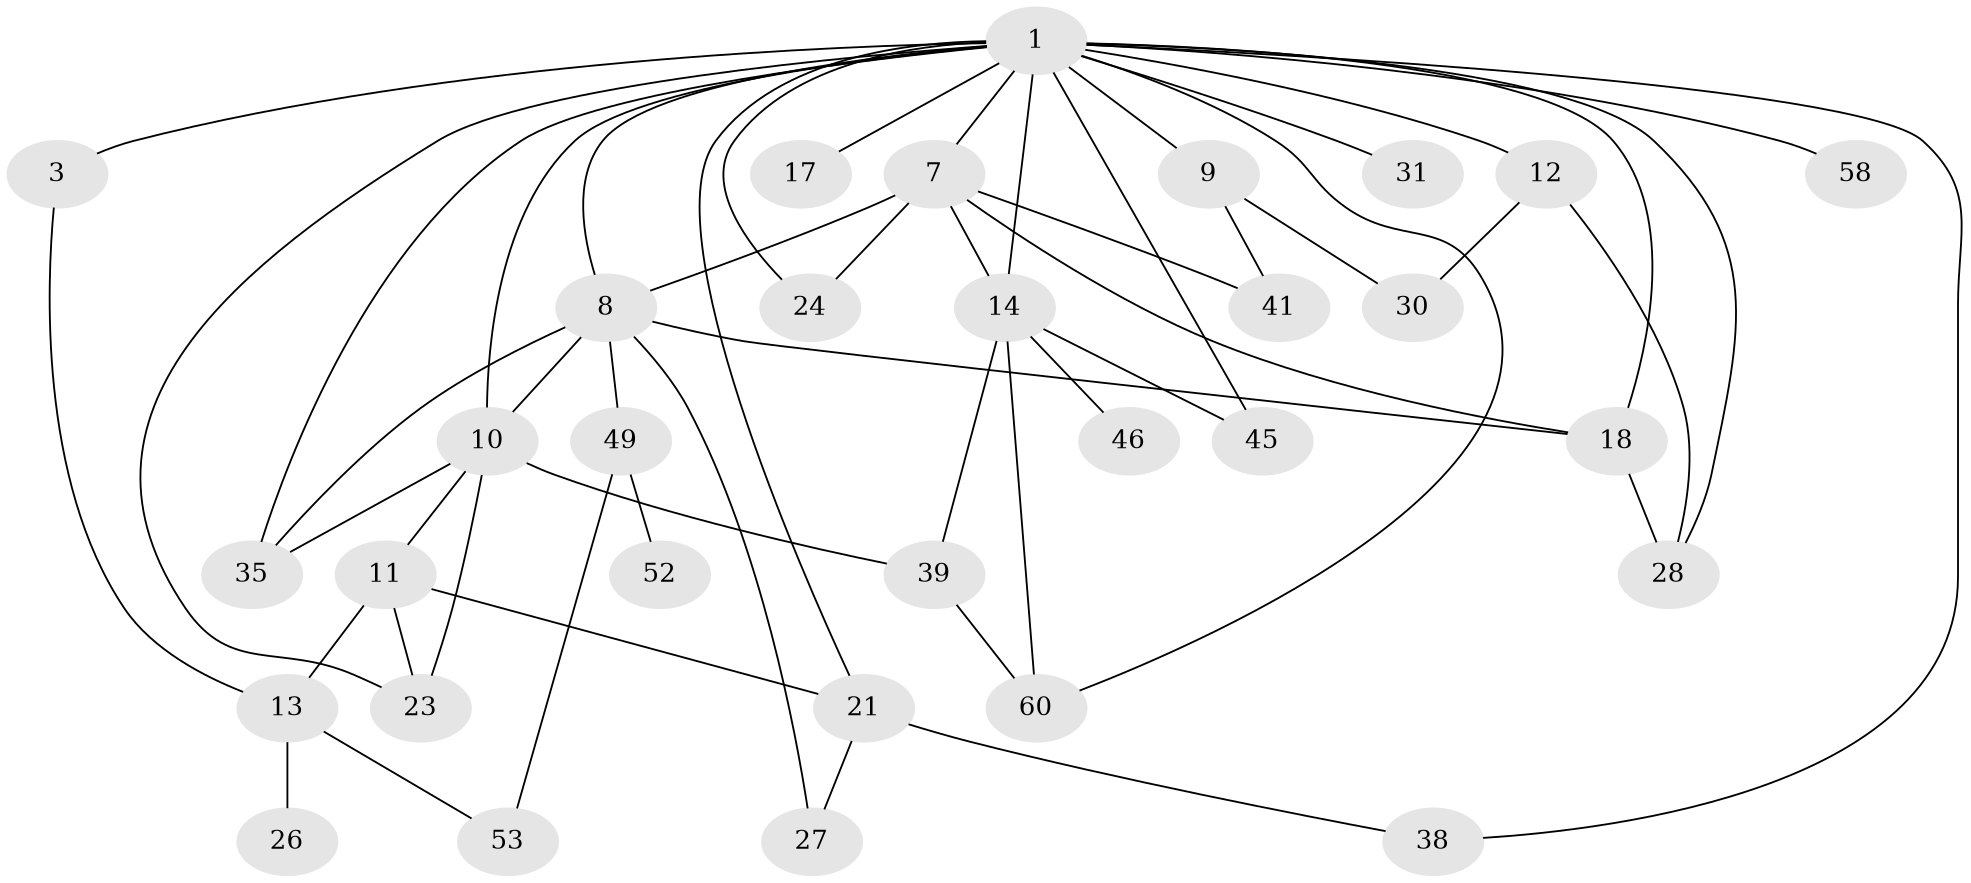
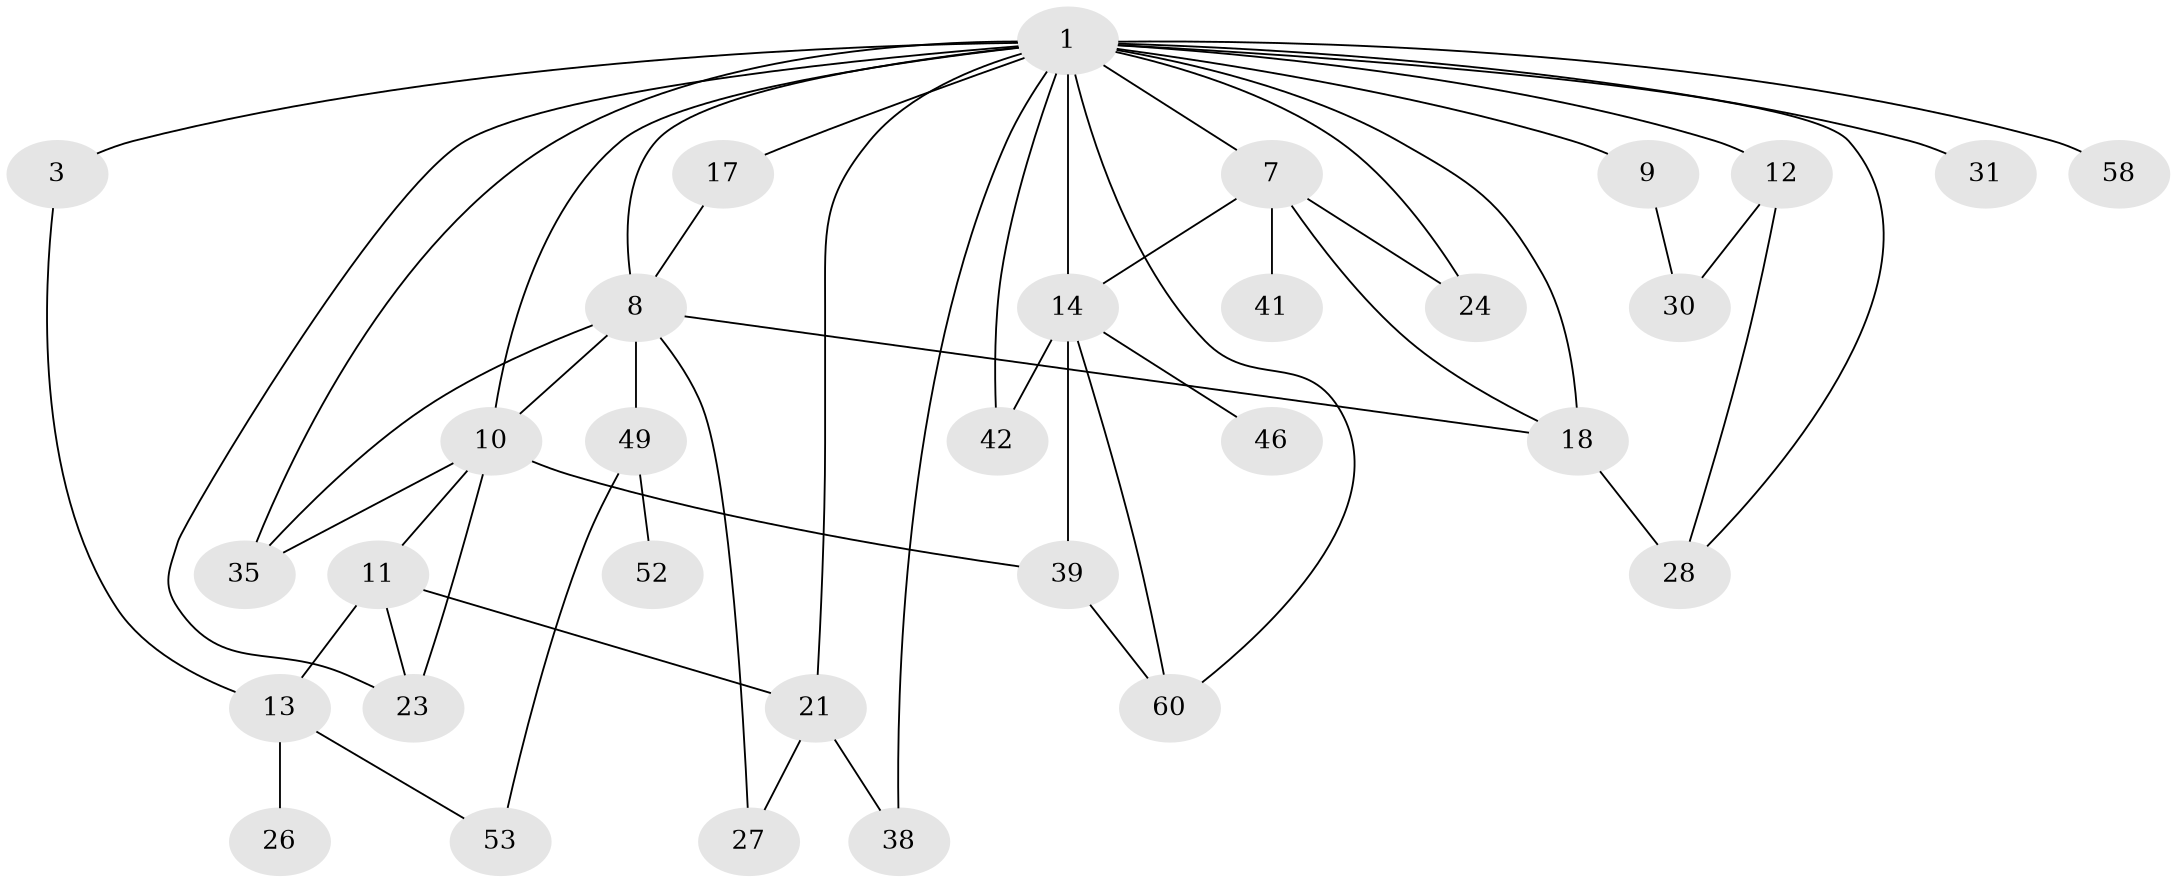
  graph {
    node [color=gray90 style=filled]
    1 [super="+2+42"]
    3 [super="+48"]
    7 [super="+29"]
    8 [super="+19+20"]
    9 [super="+34"]
    10 [super="+36"]
    12
    14 [super="+37+32"]
    17
    18 [super="+25+22"]
    21 [super="+50"]
    23
    24 [super="+55"]
    28 [super="+40"]
    31
    35
    38
-   45
+   45 [label=42]
    58
    60 [super="+63"]
    13
    41
    27
    49
    30 [super="+44+47"]
    11 [super="+33"]
    39 [super="+56"]
    46
    26 [super="+62"]
    53
    52
    1 -- 3 [weight=2]
    1 -- 7
    1 -- 8
    1 -- 9
    1 -- 10
    1 -- 12
    1 -- 14 [weight=2]
    1 -- 17
    1 -- 18 [weight=2]
    1 -- 21
    1 -- 23
    1 -- 24 [weight=2]
    1 -- 28
    1 -- 31
    1 -- 35
    1 -- 38
    1 -- 45
    1 -- 58
    1 -- 60
    3 -- 13
-   7 -- 8
+   17 -- 8
    7 -- 14
    7 -- 18
    7 -- 24
    7 -- 41
    8 -- 10
    8 -- 18
    8 -- 35
    8 -- 27
    8 -- 49
-   9 -- 41
    9 -- 30
    10 -- 23
    10 -- 35
    10 -- 11
    10 -- 39
    12 -- 28
    12 -- 30
    14 -- 45
    14 -- 60
    14 -- 39
    14 -- 46
    18 -- 28 [weight=2]
    21 -- 38
    21 -- 27
    13 -- 26
    13 -- 53
    49 -- 53
    49 -- 52
    11 -- 21
    11 -- 23
    11 -- 13
    39 -- 60
  }
